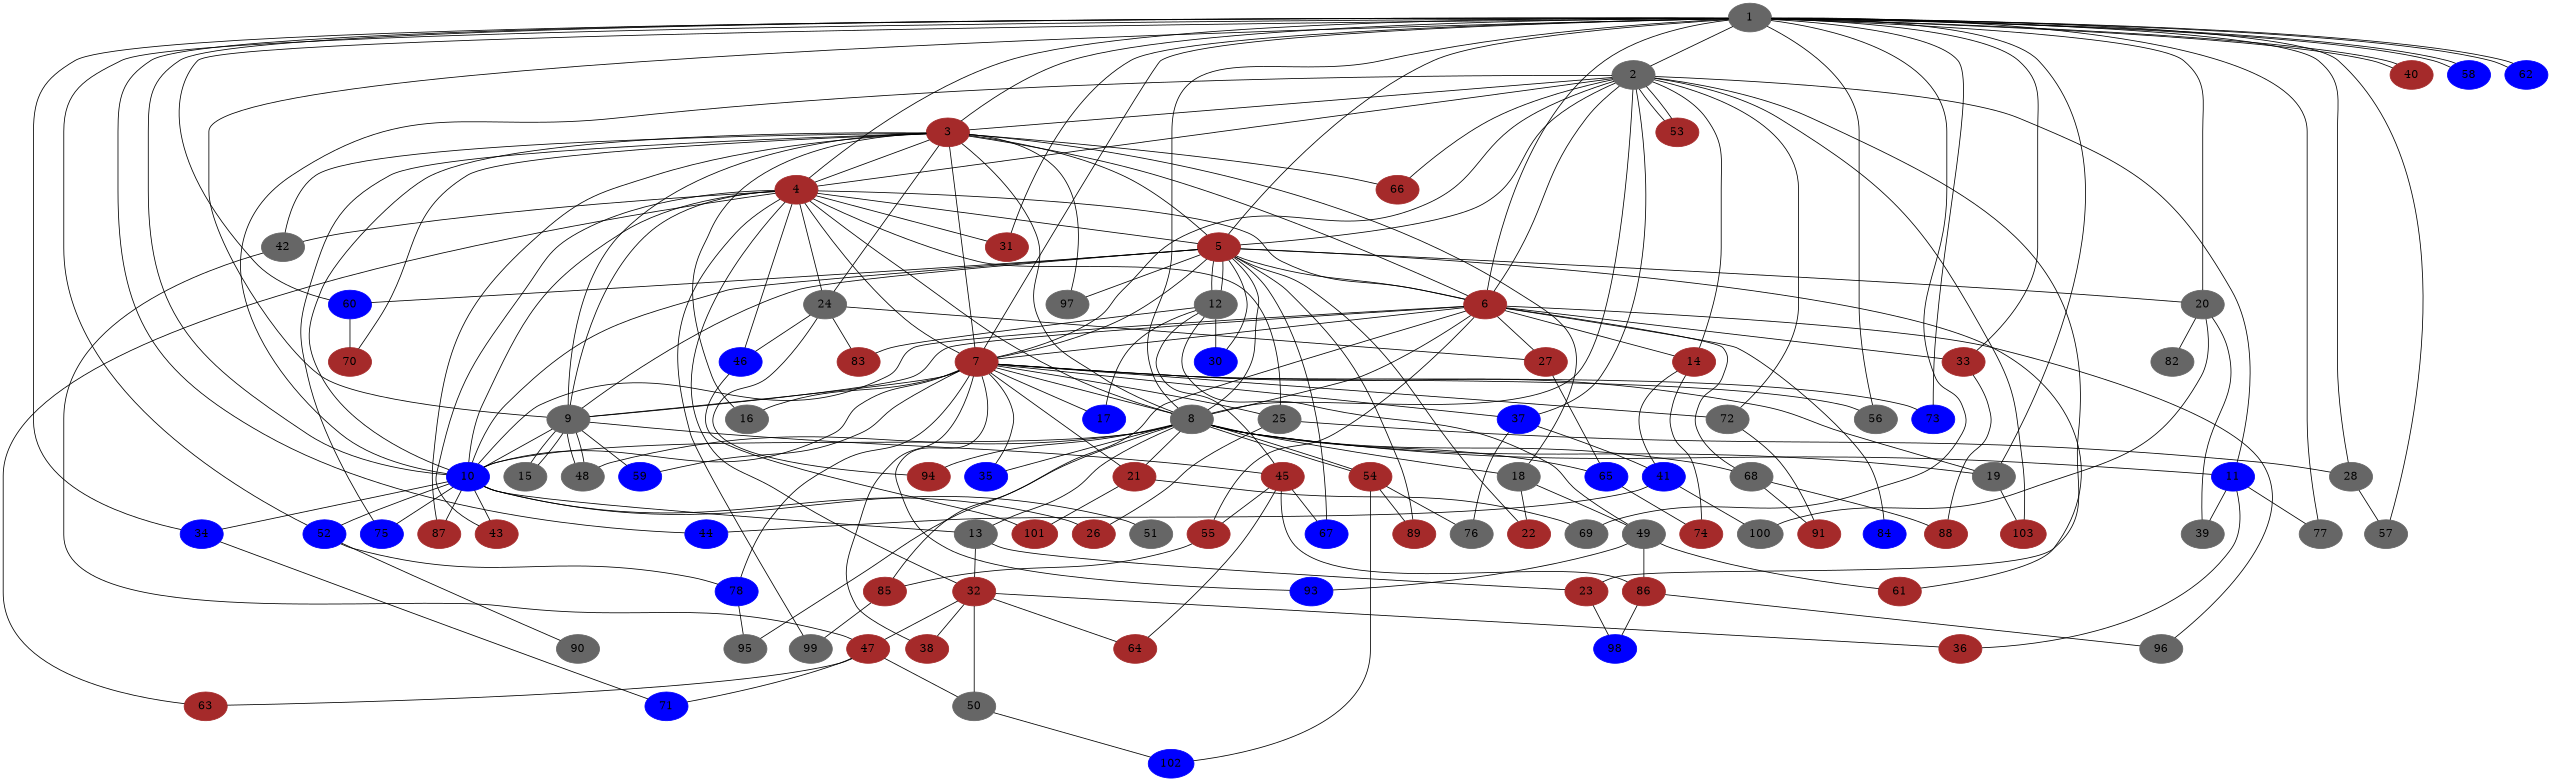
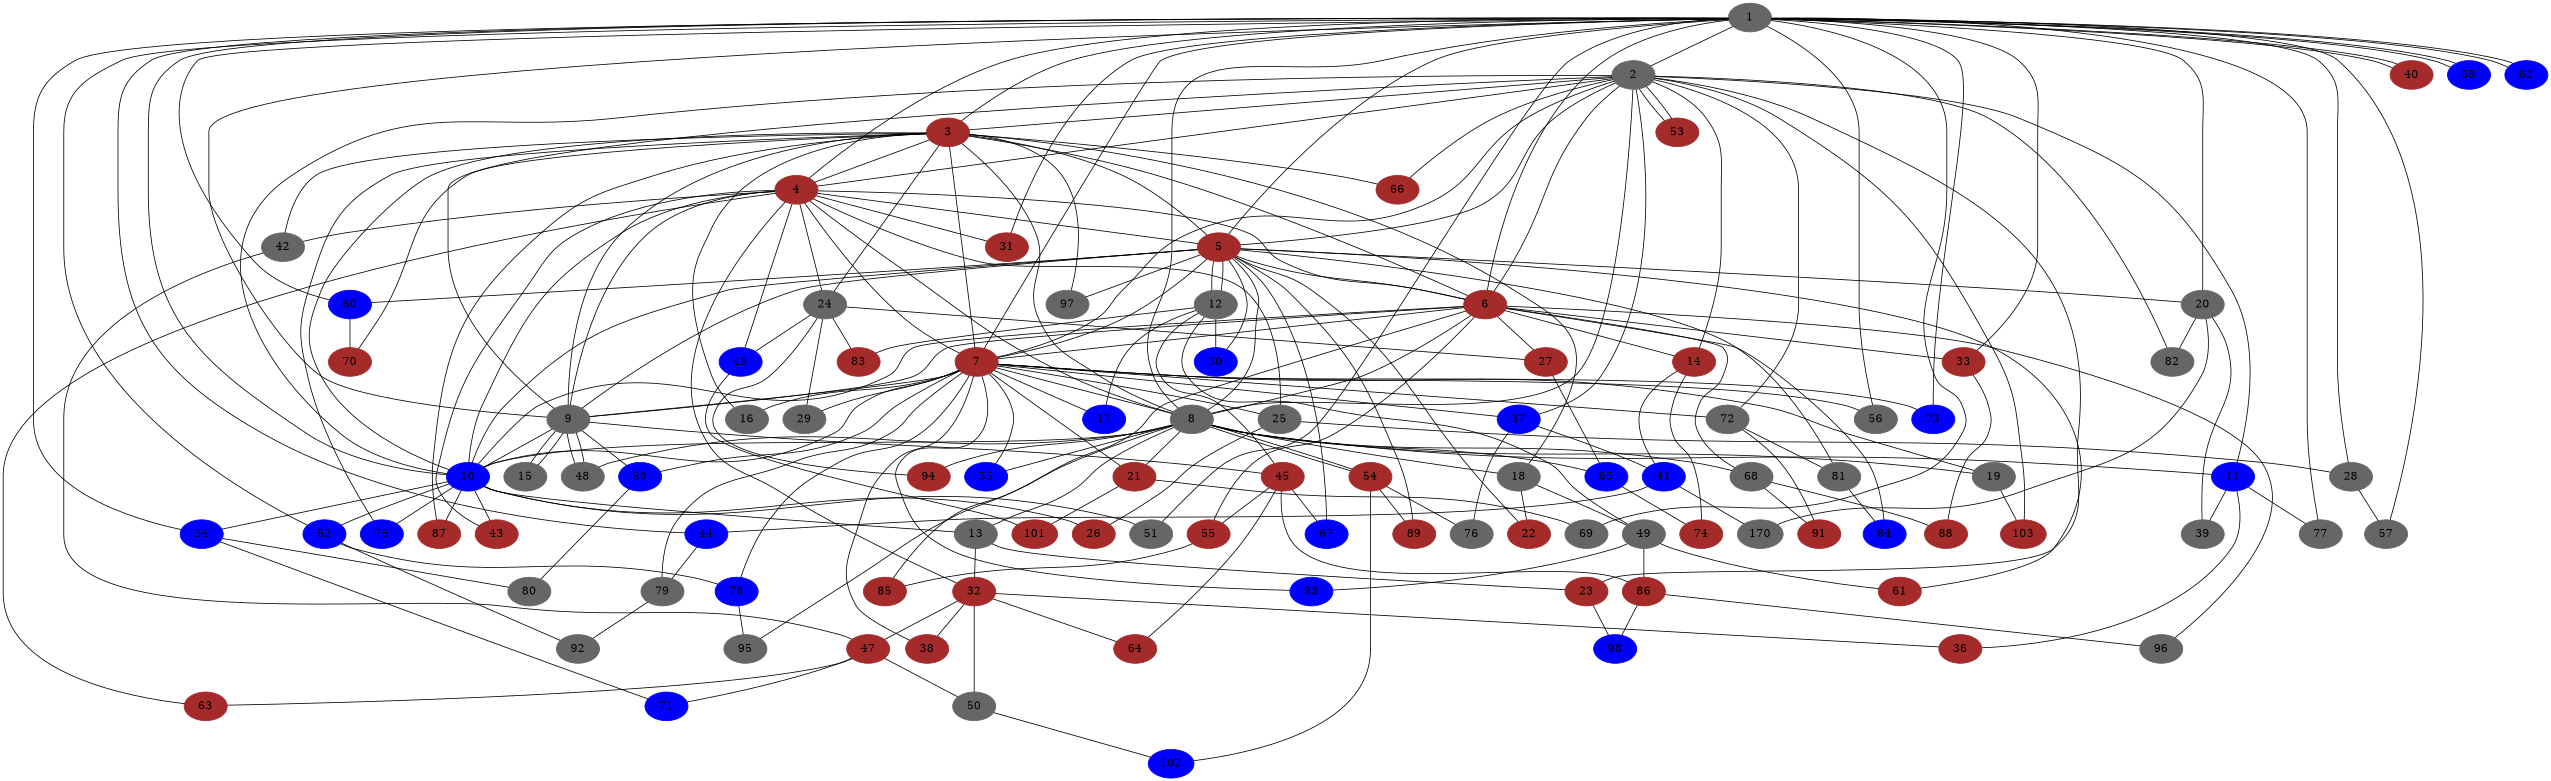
  graph {
    node [color=brown style=filled]
    1 [color=gray40]
    2 [color=gray40]
    3
    4
    5
    6
    7
    8 [color=gray40]
    9 [color=gray40]
    10 [color=blue]
    20 [color=gray40]
    28 [color=gray40]
    31
    33
    34 [color=blue]
    40
    44 [color=blue]
    51 [color=gray40]
    52 [color=blue]
    56 [color=gray40]
    57 [color=gray40]
    58 [color=blue]
    60 [color=blue]
    62 [color=blue]
    69 [color=gray40]
    73 [color=blue]
    77 [color=gray40]
    11 [color=blue]
    14
    23
    37 [color=blue]
    53
    66
    72 [color=gray40]
    82 [color=gray40]
    103
    16 [color=gray40]
    18 [color=gray40]
    24 [color=gray40]
    42 [color=gray40]
    70
    75 [color=blue]
    87
    97 [color=gray40]
    25 [color=gray40]
    32
    43
    46 [color=blue]
    63
-   99 [color=gray40]
    12 [color=gray40]
    22
    30 [color=blue]
    61
    67 [color=blue]
+   81 [color=gray40]
    89
    27
    55
    68 [color=gray40]
    84 [color=blue]
    85
    96 [color=gray40]
    17 [color=blue]
    19 [color=gray40]
    21
+   29 [color=gray40]
    35 [color=blue]
    38
    59 [color=blue]
    78 [color=blue]
+   79 [color=gray40]
    93 [color=blue]
    13 [color=gray40]
    54
    65 [color=blue]
    94
    95 [color=gray40]
    48 [color=gray40]
    15 [color=gray40]
    45
    26
    39 [color=gray40]
-   100 [color=gray40]
+   100 [color=gray40 label=170]
    88
    71 [color=blue]
-   92 [color=gray40 label=90]
+   80 [color=gray40]
+   92 [color=gray40]
    36
    41 [color=blue]
    74
    98 [color=blue]
    76 [color=gray40]
    91
    49 [color=gray40]
    83
    47
    50 [color=gray40]
    64
    101
    102 [color=blue]
    86
    1 -- 2
    1 -- 3
    1 -- 4
    1 -- 5
    1 -- 6
    1 -- 7
    1 -- 8
    1 -- 9
    1 -- 10
    1 -- 20
    1 -- 28
    1 -- 31
    1 -- 33
    1 -- 34
    1 -- 40
    1 -- 40
    1 -- 44
-   1 -- 19
+   1 -- 51
    1 -- 52
    1 -- 56
    1 -- 57
    1 -- 58
    1 -- 58
    1 -- 60
    1 -- 62
    1 -- 62
    1 -- 69
    1 -- 73
    1 -- 77
    2 -- 3
    2 -- 4
    2 -- 5
    2 -- 6
    2 -- 7
    2 -- 8
+   2 -- 9
    2 -- 10
    2 -- 11
    2 -- 14
    2 -- 23
    2 -- 37
    2 -- 53
    2 -- 53
    2 -- 66
    2 -- 72
+   2 -- 82
    2 -- 103
    3 -- 4
    3 -- 5
    3 -- 6
    3 -- 7
    3 -- 8
    3 -- 9
    3 -- 10
    3 -- 66
    3 -- 16
    3 -- 18
    3 -- 24
    3 -- 42
    3 -- 70
    3 -- 75
    3 -- 87
    3 -- 97
    4 -- 5
    4 -- 6
    4 -- 7
    4 -- 8
    4 -- 9
    4 -- 10
    4 -- 31
    4 -- 24
    4 -- 42
    4 -- 25
    4 -- 32
    4 -- 43
    4 -- 46
    4 -- 63
-   4 -- 99
    5 -- 6
    5 -- 7
    5 -- 8
    5 -- 9
    5 -- 10
    5 -- 20
    5 -- 60
    5 -- 97
    5 -- 12
    5 -- 12
    5 -- 22
    5 -- 30
    5 -- 61
    5 -- 67
+   5 -- 81
    5 -- 89
    6 -- 7
    6 -- 8
    6 -- 9
    6 -- 10
    6 -- 33
    6 -- 14
    6 -- 27
    6 -- 55
    6 -- 68
    6 -- 84
    6 -- 85
    6 -- 96
    7 -- 8
    7 -- 9
    7 -- 10
    7 -- 56
    7 -- 73
    7 -- 37
    7 -- 72
    7 -- 16
    7 -- 25
    7 -- 17
    7 -- 19
    7 -- 21
+   7 -- 29
    7 -- 35
    7 -- 38
    7 -- 59
    7 -- 78
+   7 -- 79
    7 -- 93
    8 -- 10
    8 -- 11
    8 -- 18
    8 -- 68
    8 -- 19
    8 -- 21
    8 -- 35
    8 -- 13
    8 -- 54
    8 -- 54
    8 -- 65
    8 -- 94
    8 -- 95
    8 -- 48
    9 -- 10
    9 -- 59
    9 -- 48
    9 -- 48
    9 -- 15
    9 -- 15
    9 -- 45
    10 -- 34
    10 -- 51
    10 -- 52
    10 -- 75
    10 -- 87
    10 -- 43
    10 -- 13
    10 -- 26
    20 -- 82
    20 -- 39
    20 -- 100
    28 -- 57
    33 -- 88
    34 -- 71
+   34 -- 80
+   44 -- 79
    52 -- 78
    52 -- 92
    60 -- 70
    11 -- 77
    11 -- 39
    11 -- 36
    14 -- 41
    14 -- 74
    23 -- 98
    37 -- 41
    37 -- 76
+   72 -- 81
    72 -- 91
    18 -- 22
    18 -- 49
    24 -- 46
    24 -- 27
+   24 -- 29
    24 -- 94
    24 -- 83
    42 -- 47
    25 -- 28
    25 -- 26
    32 -- 38
    32 -- 36
    32 -- 47
    32 -- 50
    32 -- 64
    46 -- 101
    12 -- 30
    12 -- 17
    12 -- 45
    12 -- 49
    12 -- 83
+   81 -- 84
    27 -- 65
    55 -- 85
    68 -- 88
    68 -- 91
-   85 -- 99
    19 -- 103
    21 -- 69
    21 -- 101
+   59 -- 80
    78 -- 95
+   79 -- 92
    13 -- 23
    13 -- 32
    54 -- 89
    54 -- 76
    54 -- 102
    65 -- 74
    45 -- 67
    45 -- 55
    45 -- 64
    45 -- 86
    41 -- 44
    41 -- 100
    49 -- 61
    49 -- 93
    49 -- 86
    47 -- 63
    47 -- 71
    47 -- 50
    50 -- 102
    86 -- 96
    86 -- 98
  }
